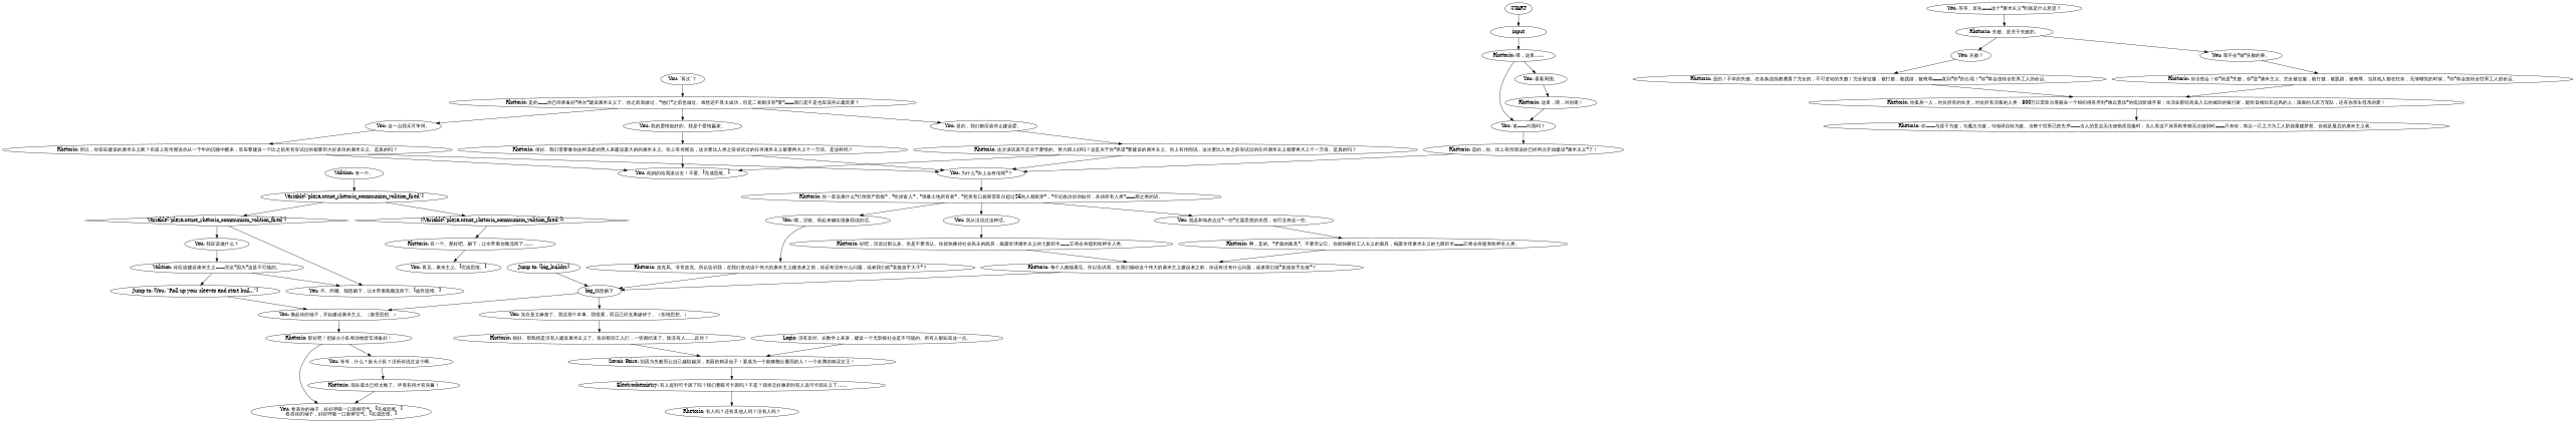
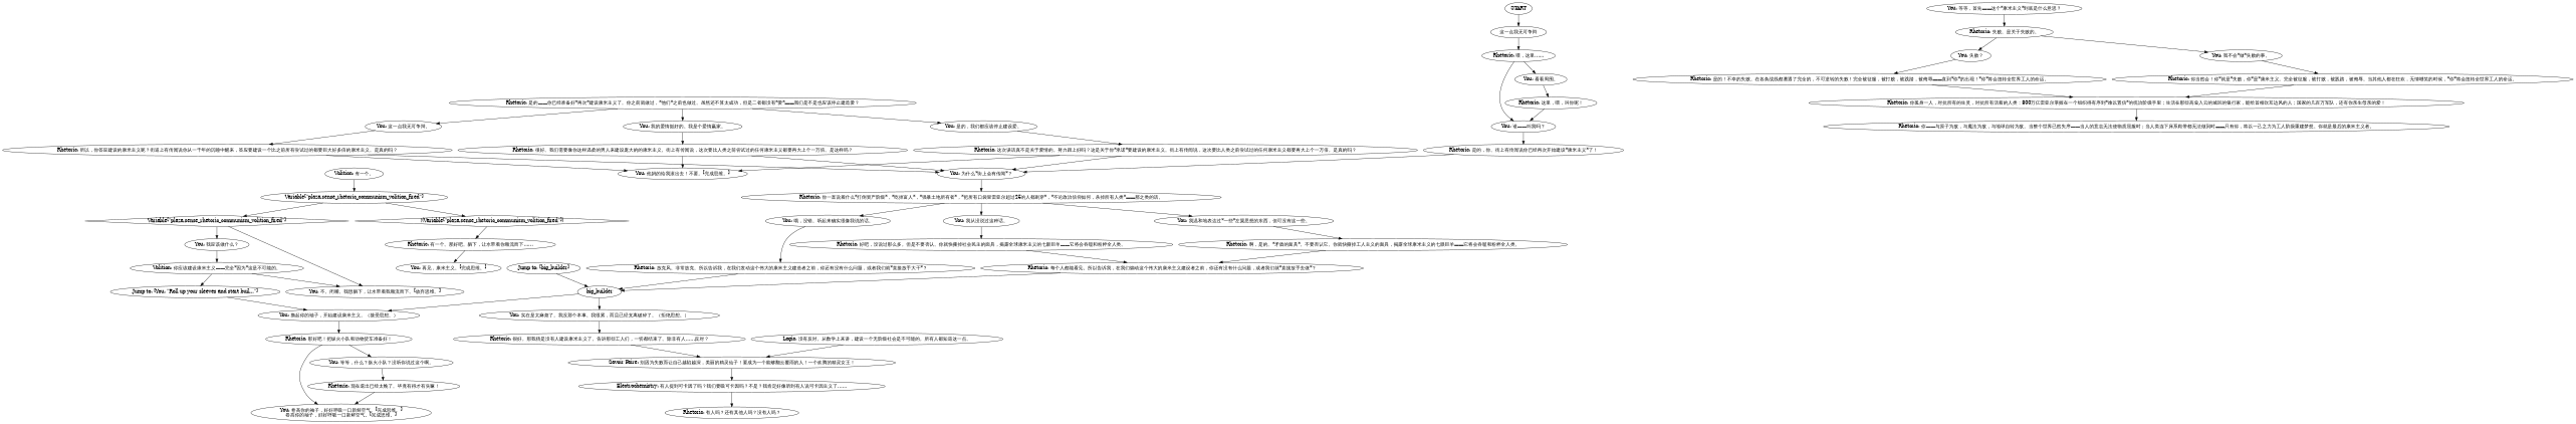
  digraph {
    n1 [label=START]
-   n2 [label=input]
+   n2 [label="这一点我无可争辩"]
    n3 [label="Rhetoric: 喂，这里……"]
    n4 [label="You: 谁——叫我吗？"]
    n5 [label="You: 看看周围。"]
    n6 [label="Jump to: [You: \"Roll up your sleeves and start buil...\"]"]
    n7 [label="You: 撸起你的袖子，开始建设康米主义。（接受思想。）"]
    n8 [label="Rhetoric: 那好吧！把纵火小队和动物货车准备好！"]
    n9 [label="You: 这一点我无可争辩。"]
    n10 [label="Rhetoric: 所以，你答应建设的康米主义呢？街道上有传闻说你从一千年的沉睡中醒来，答应要建设一个比之前所有尝试过的都要巨大好多倍的康米主义。是真的吗？"]
    n11 [label="You: 他妈的给我滚出去！不要。[完成思维。]"]
    n12 [label="You: 为什么*街上会有传闻*？"]
    n13 [label="Rhetoric: 你当然会！你*就是*失败，你*是*康米主义。完全被征服，被打败，被践踏，被侮辱。当其他人都在狂欢，无情嘲笑的时候，*你*将会扭转全世界工人的命运。"]
    n14 [label="Rhetoric: 你孤身一人，对抗所有的生灵，对抗所有活着的人类：800万亿雷亚尔掌握在一个组织得有序到*难以置信*的统治阶级手里；生活在那些高耸入云的城区的银行家，能给首相吹耳边风的人；国家的几百万军队，还有你亲生母亲的爱！"]
    n15 [label="Rhetoric: 你——与原子为敌，与魔法为敌，与地球自转为敌。当整个世界已然失序——当人的意志无法使物质屈服时；当人类连下床系鞋带都无法做到时——只有你，将以一己之力为工人阶级重建梦想。你就是最后的康米主义者。"]
    n16 [label="Rhetoric: 有人吗？还有其他人吗？没有人吗？"]
    n17 [label="Volition: 有一个。"]
    n18 [label="Variable[\"plaza.sense_rhetoric_communism_volition_fired\"]"]
    n19 [label="You: 等等，什么？纵火小队？没听你说过这个啊。"]
    n20 [label="Rhetoric: 现在退出已经太晚了。毕竟有得才有失嘛！"]
    n21 [label="You: 卷高你的袖子，好好呼吸一口新鲜空气。[完成思维。]\n卷高你的袖子，好好呼吸一口新鲜空气。[完成思维。]"]
    n22 [label="You: 哦，没错。听起来确实很像我说的话。"]
    n23 [label="Rhetoric: 放克风。非常放克。所以告诉我，在我们发动这个伟大的康米主义建造者之前，你还有没有什么问题，或者我们就*直接放手大干*？"]
-   n24 [label="big_我想躺下"]
+   n24 [label=big_builder]
    n25 [label="You: 等等，首先——这个*康米主义*到底是什么意思？"]
    n26 [label="Rhetoric: 失败。是关于失败的。"]
    n27 [label="You: 失败？"]
    n28 [label="You: 我不会*做*失败的事。"]
    n29 [label="Variable[\"plaza.sense_rhetoric_communism_volition_fired\"]" shape=diamond]
    n30 [label="!(Variable[\"plaza.sense_rhetoric_communism_volition_fired\"])" shape=diamond]
    n31 [label="Rhetoric: 是的，你。街上有传闻说你已经再次开始建设*康米主义*了！"]
-   n32 [label="You: ‘再次’？"]
    n33 [label="Rhetoric: 是的——你已经准备好*再次*建设康米主义了。你之前就做过，*他们*之前也做过。虽然还不算太成功，但是二者都没有*爱*——我们是不是也应该停止建造爱？"]
    n34 [label="Rhetoric: 你一直说着什么*打倒资产阶级*，*吃掉富人*，*强暴土地所有者*，*把所有口袋里雷亚尔超过25的人都刺穿*，*不论政治信仰如何，杀掉所有人类*——那之类的话。"]
    n35 [label="You: 我的爱情挺好的。我是个爱情赢家。"]
    n36 [label="Rhetoric: 很好。我们需要像你这样温柔的男人来建设庞大的的康米主义。街上有传闻说，这次要比人类之前尝试过的任何康米主义都要再大上个一万倍。是这样吗？"]
    n37 [label="Rhetoric: 是的！不幸的失败。在各条战线都遭遇了完全的，不可逆转的失败！完全被征服，被打败，被践踏，被侮辱——直到*你*的出现！*你*将会扭转全世界工人的命运。"]
    n38 [label="Volition: 你应该建设康米主义——完全*因为*这是不可能的。"]
    n39 [label="You: 不。闭嘴。我想躺下，让水带着我顺流而下。[放弃思维。]"]
    n40 [label="You: 我温和地表达过*一些*左翼思想的东西，但可没有这一些。"]
    n41 [label="Rhetoric: 啊，是的。*矛盾的面具*。不要否认它。你就快撕掉工人主义的面具，揭露全球康米主义的七眼巨羊——它将会吞噬和粉粹全人类。"]
    n42 [label="Rhetoric: 每个人都能看见。所以告诉我，在我们煽动这个伟大的康米主义建设者之前，你还有没有什么问题，或者我们就*直接放手去做*？"]
    n43 [label="You: 实在是太麻烦了。我没那个本事。我很累，而且已经支离破碎了。（拒绝思想。）"]
    n44 [label="Logic: 没有反对。从数学上来讲，建设一个无阶级社会是不可能的。所有人都知道这一点。"]
    n45 [label="Savoir Faire: 别因为失败而让自己越陷越深，美丽的精灵仙子！要成为一个能够翻云覆雨的人！一个欢腾的精灵女王！"]
    n46 [label="Electrochemistry: 有人提到可卡因了吗？我们要吸可卡因吗？不是？我肯定好像听到有人说可卡因主义了……"]
    n47 [label="You: 是的，我们都应该停止建设爱。"]
    n48 [label="Rhetoric: 这次谈话真不是关于爱情的。努力跟上好吗？这是关于你*承诺*要建设的康米主义。街上有传闻说，这次要比人类之前尝试过的任何康米主义都要再大上个一万倍。是真的吗？"]
    n49 [label="Rhetoric: 好吧，没说过那么多。但是不要否认。你就快撕掉社会民主的面具，揭露全球康米主义的七眼巨羊——它将会吞噬和粉粹全人类。"]
    n50 [label="Rhetoric: 很好。那我猜是没有人建设康米主义了。告诉那些工人们，一切都结束了。除非有人……反对？"]
    n51 [label="You: 我从没说过这种话。"]
    n52 [label="Jump to: [big_builder]"]
    n53 [label="You: 我应该做什么？"]
    n54 [label="Rhetoric: 这里，喂，叫你呢！"]
    n55 [label="Rhetoric: 有一个。那好吧。躺下，让水带着你顺流而下……"]
    n56 [label="You: 再见，康米主义。[完成思维。]"]
    n1 -> n2
    n2 -> n3
    n3 -> n4
    n3 -> n5
    n4 -> n31
    n5 -> n54
    n6 -> n7
    n7 -> n8
    n8 -> n19
    n8 -> n21
    n9 -> n10
    n10 -> n11
    n10 -> n12
    n12 -> n34
    n13 -> n14
    n14 -> n15
    n17 -> n18
    n18 -> n29
    n18 -> n30
    n19 -> n20
    n20 -> n21
    n22 -> n23
    n23 -> n24
    n24 -> n7
    n24 -> n43
    n25 -> n26
    n26 -> n27
    n26 -> n28
    n27 -> n37
    n28 -> n13
    n29 -> n39
    n29 -> n53
    n30 -> n55
    n31 -> n12
-   n32 -> n33
    n33 -> n9
    n33 -> n35
    n33 -> n47
    n34 -> n22
    n34 -> n40
    n34 -> n51
    n35 -> n36
    n36 -> n11
    n36 -> n12
    n37 -> n14
    n38 -> n6
    n38 -> n39
    n40 -> n41
    n41 -> n42
    n42 -> n24
    n43 -> n50
    n44 -> n45
    n45 -> n46
    n46 -> n16
    n47 -> n48
    n48 -> n11
    n48 -> n12
    n49 -> n42
    n50 -> n45
    n51 -> n49
    n52 -> n24
    n53 -> n38
    n54 -> n4
    n55 -> n56
  }
